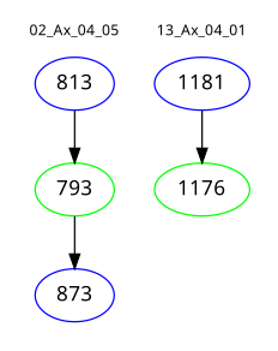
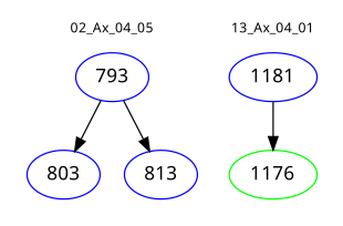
  digraph {
    fontname="Noto Sans"
    node [color=blue fontname="Noto Sans"]
    edge [color=black fontname="Noto Sans"]
-   n1 [label=873]
-   n2 [color=green label=793]
+   n1 [label=803]
+   n2 [label=793]
    n3 [label=813]
    n4 [label=1181]
    n5 [color=green label=1176]
    subgraph cluster_1 {
      color=white
      fontsize=10
      label="02_Ax_04_05"
      n1
      n2
      n3
    }
    subgraph cluster_2 {
      color=white
      fontsize=10
      label="13_Ax_04_01"
      n4
      n5
    }
    n2 -> n1
-   n3 -> n2
+   n2 -> n3
    n4 -> n5
  }
